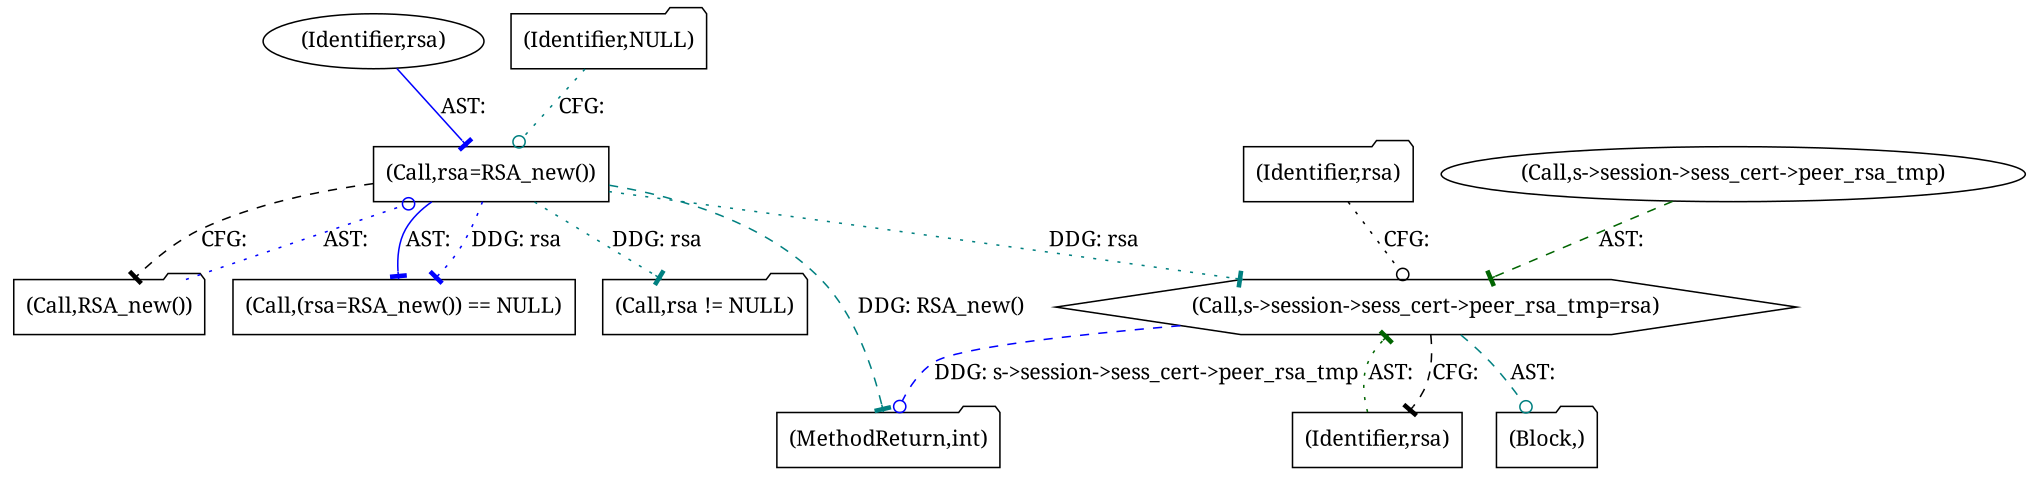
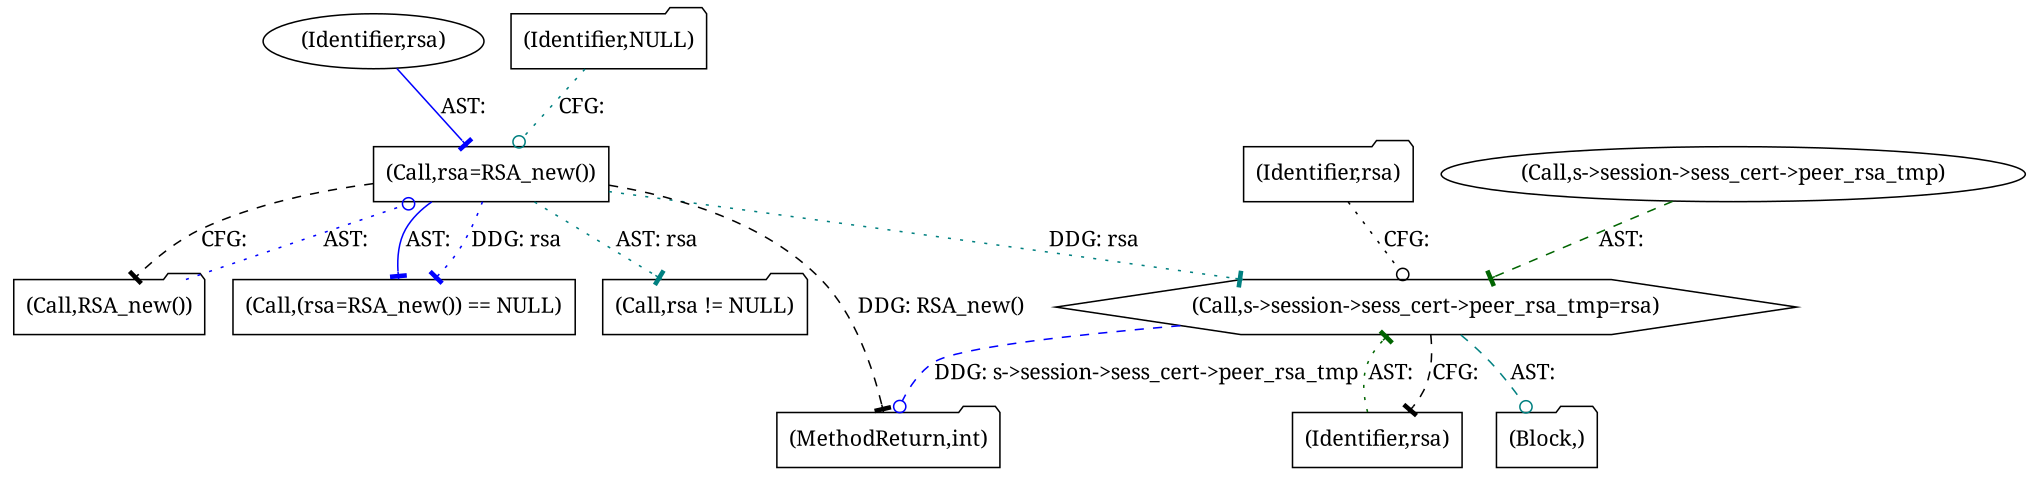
  digraph {
    fontname="Noto Serif"
    node [fontname="Noto Serif" shape=folder]
    edge [arrowhead=tee color=blue fontname="Noto Serif" style=dotted]
    n1 [label="(Call,s->session->sess_cert->peer_rsa_tmp=rsa)" shape=hexagon]
    n2 [label="(Identifier,rsa)" shape=box]
    n3 [label="(MethodReturn,int)"]
    n4 [label="(Block,)"]
    n5 [label="(Call,rsa=RSA_new())" shape=box]
    n6 [label="(Call,RSA_new())"]
    n7 [label="(Call,(rsa=RSA_new()) == NULL)" shape=box]
    n8 [label="(Call,rsa != NULL)"]
    n9 [label="(Identifier,rsa)"]
    n10 [label="(Identifier,rsa)" shape=ellipse]
    n11 [label="(Identifier,NULL)"]
    n12 [label="(Call,s->session->sess_cert->peer_rsa_tmp)" shape=ellipse]
    n1 -> n2 [color=black label="CFG: " style=dashed]
    n1 -> n3 [arrowhead=odot label="DDG: s->session->sess_cert->peer_rsa_tmp" style=dashed]
    n1 -> n4 [arrowhead=odot color=teal label="AST: " style=dashed]
    n2 -> n1 [color=darkgreen label="AST: "]
    n5 -> n1 [color=teal label="DDG: rsa"]
-   n5 -> n3 [color=teal label="DDG: RSA_new()" style=dashed]
+   n5 -> n3 [color=black label="DDG: RSA_new()" style=dashed]
    n5 -> n6 [color=black label="CFG: " style=dashed]
    n5 -> n7 [label="AST: " style=solid]
    n5 -> n7 [label="DDG: rsa"]
-   n5 -> n8 [color=teal label="DDG: rsa"]
+   n5 -> n8 [color=teal label="AST: rsa"]
    n6 -> n5 [arrowhead=odot label="AST: "]
    n9 -> n1 [arrowhead=odot color=black label="CFG: "]
    n10 -> n5 [label="AST: " style=solid]
    n11 -> n5 [arrowhead=odot color=teal label="CFG: "]
    n12 -> n1 [color=darkgreen label="AST: " style=dashed]
  }
